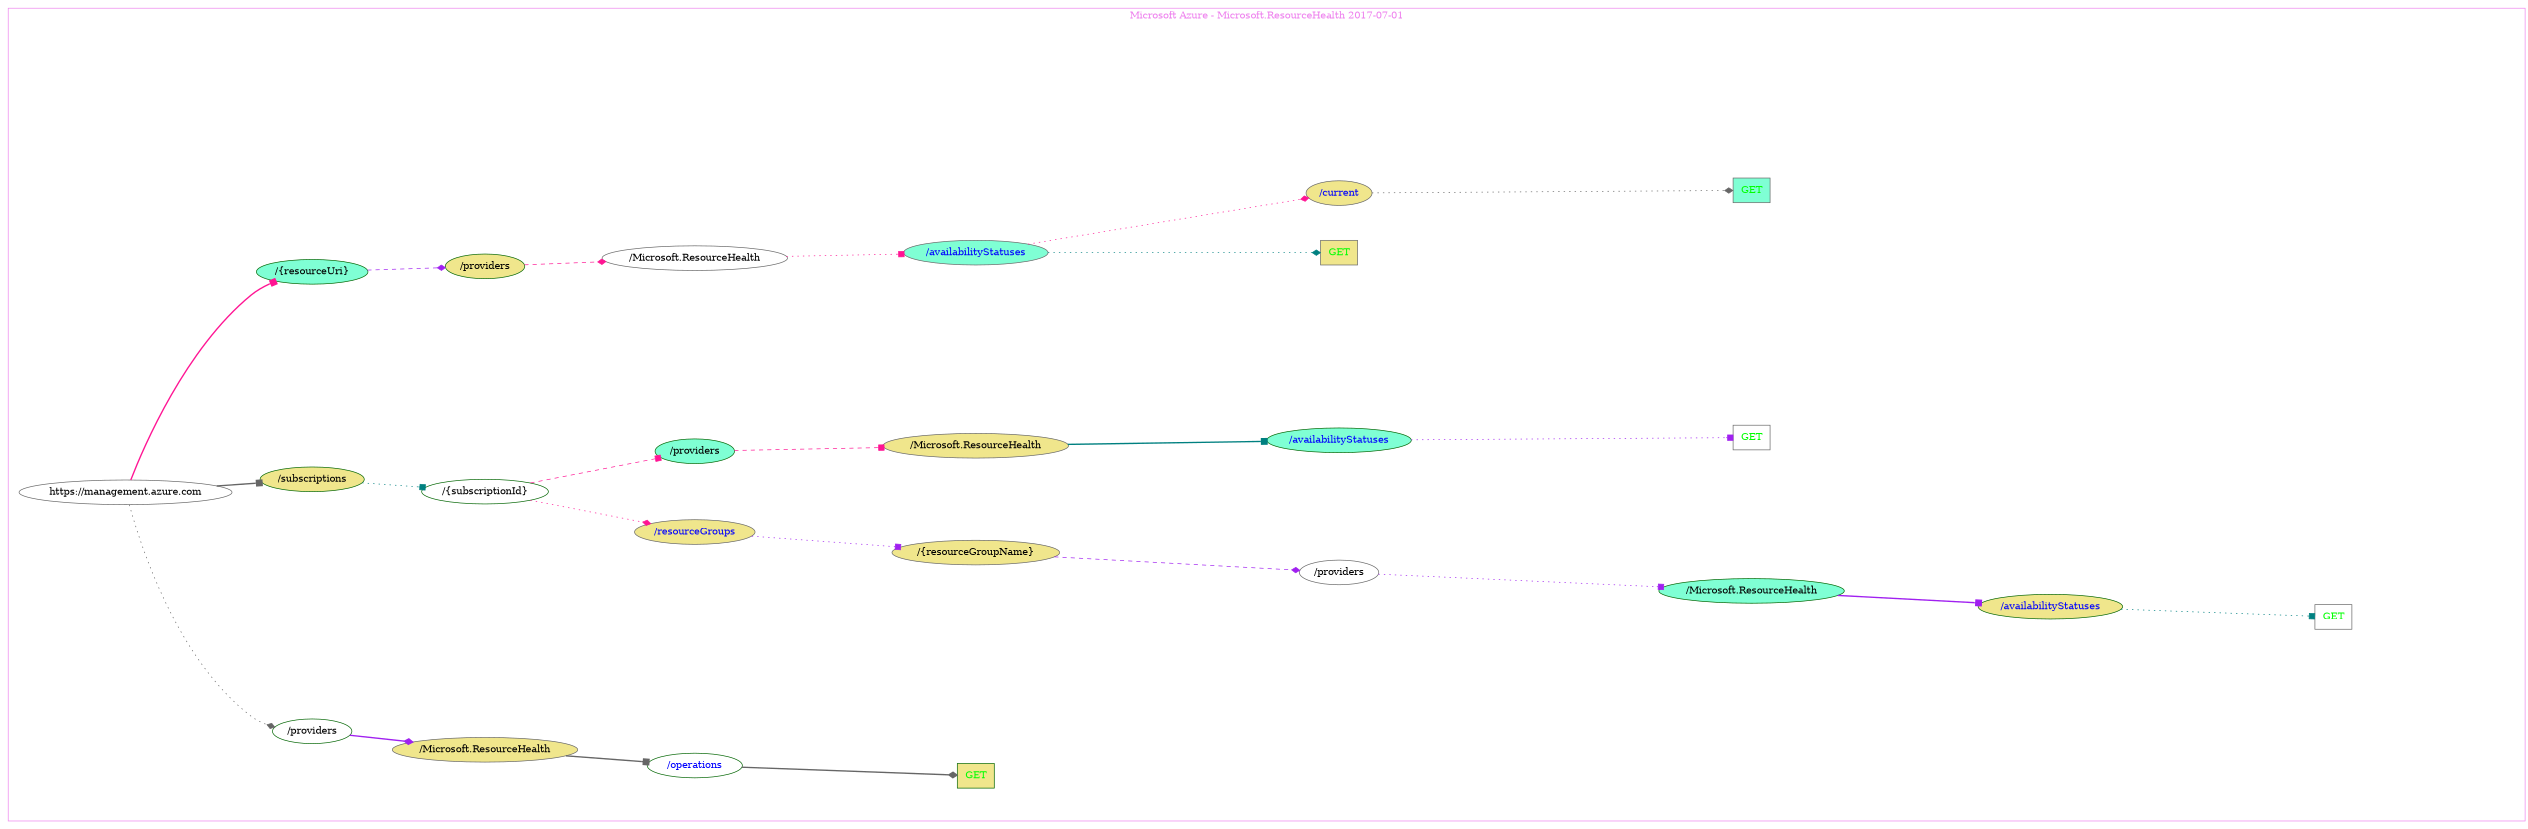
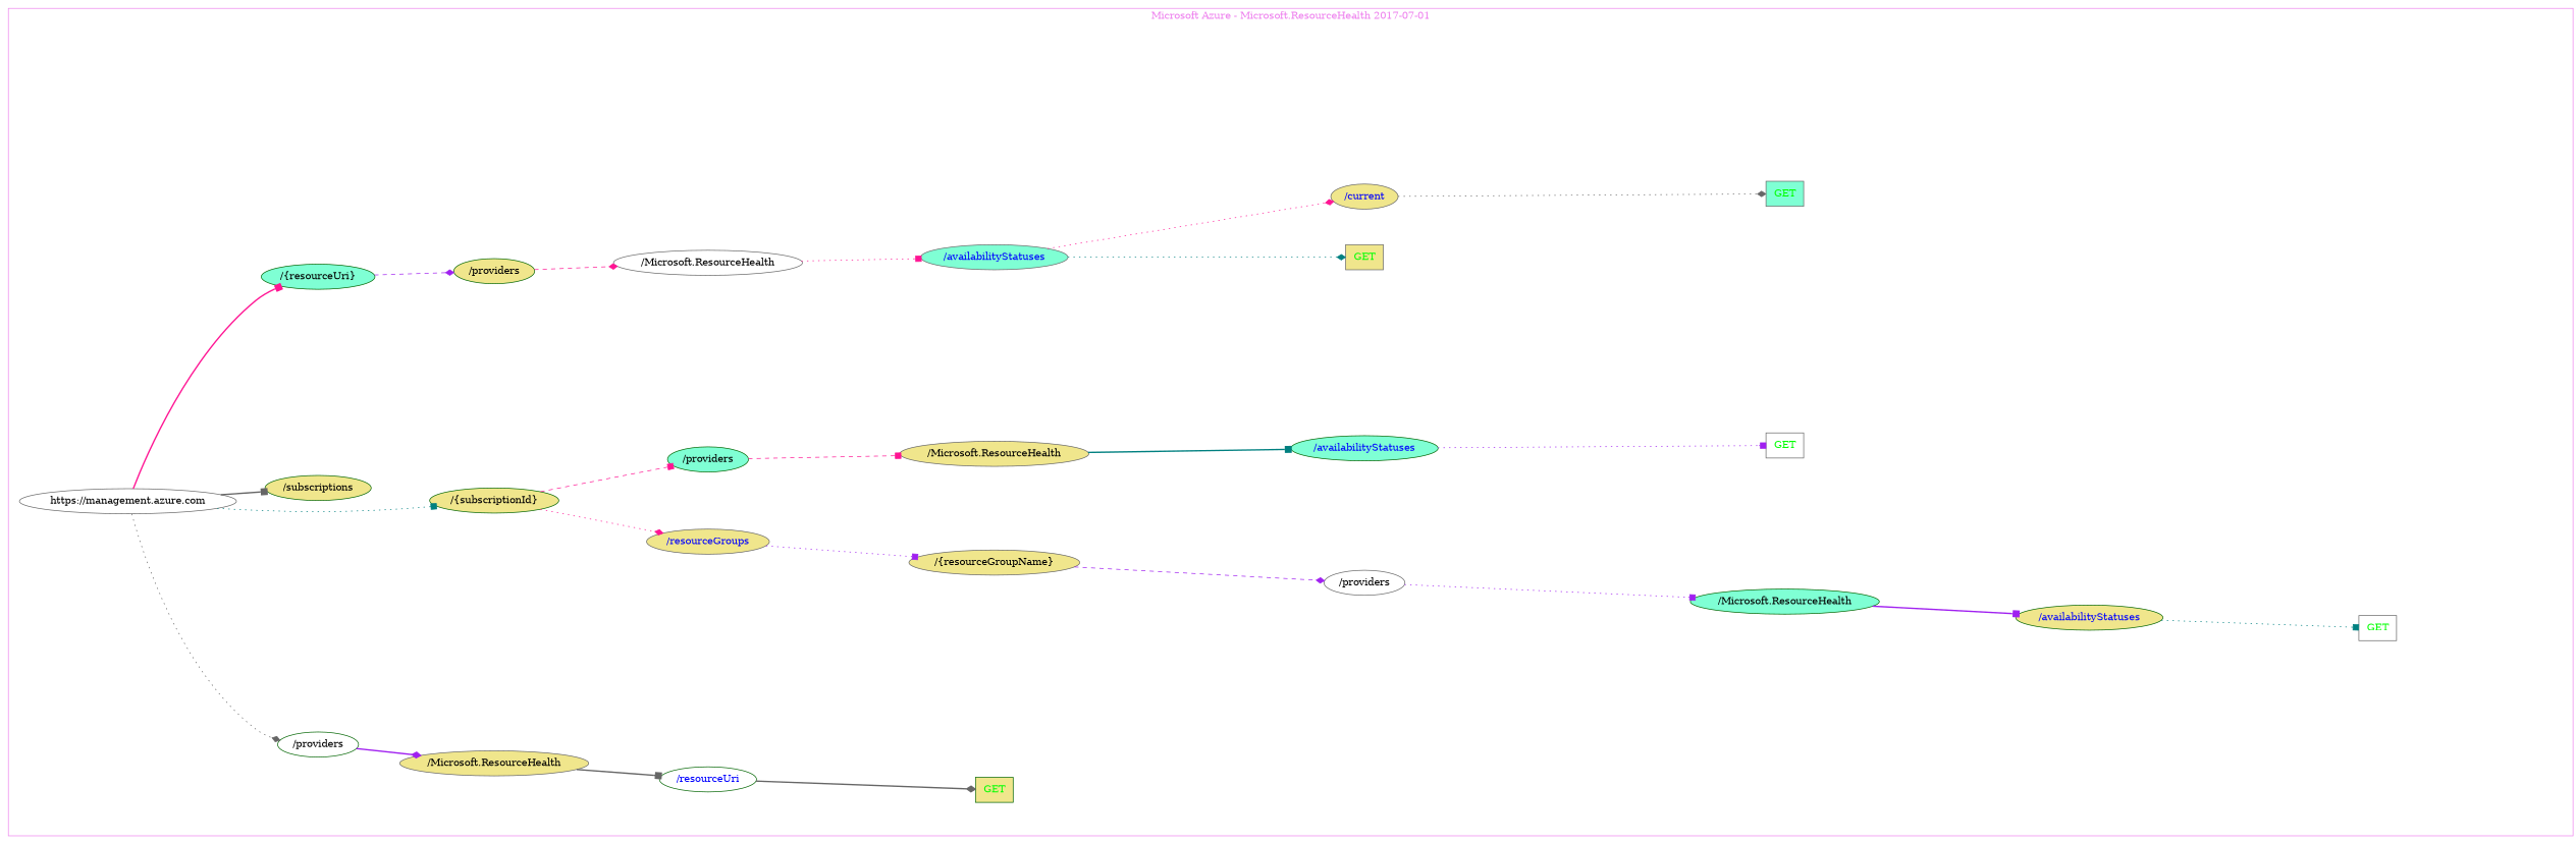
  digraph {
    rankdir=LR
    node [color=gray40 fillcolor=khaki fontcolor=black shape=ellipse style=filled]
    edge [arrowhead=box color=purple fontcolor=black style=dotted]
    n1 [color=darkgreen fontcolor=green label=GET shape=box]
-   n2 [color=darkgreen fillcolor=white fontcolor=blue label="/operations"]
+   n2 [color=darkgreen fillcolor=white fontcolor=blue label="/resourceUri"]
    n3 [label="/Microsoft.ResourceHealth"]
    n4 [color=darkgreen fillcolor=white label="/providers"]
    n5 [fillcolor=white fontcolor=green label=GET shape=box]
    n6 [color=darkgreen fontcolor=blue label="/availabilityStatuses"]
    n7 [color=darkgreen fillcolor=aquamarine label="/Microsoft.ResourceHealth"]
    n8 [fillcolor=white label="/providers"]
    n9 [label="/{resourceGroupName}"]
    n10 [fontcolor=blue label="/resourceGroups"]
    n11 [fillcolor=white fontcolor=green label=GET shape=box]
    n12 [color=darkgreen fillcolor=aquamarine fontcolor=blue label="/availabilityStatuses"]
    n13 [label="/Microsoft.ResourceHealth"]
    n14 [color=darkgreen fillcolor=aquamarine label="/providers"]
-   n15 [color=darkgreen fillcolor=white label="/{subscriptionId}"]
+   n15 [color=darkgreen label="/{subscriptionId}"]
    n16 [color=darkgreen label="/subscriptions"]
    n17 [fontcolor=green label=GET shape=box]
    n18 [fillcolor=aquamarine fontcolor=green label=GET shape=box]
    n19 [fontcolor=blue label="/current"]
    n20 [fillcolor=aquamarine fontcolor=blue label="/availabilityStatuses"]
    n21 [fillcolor=white label="/Microsoft.ResourceHealth"]
    n22 [color=darkgreen label="/providers"]
    n23 [color=darkgreen fillcolor=aquamarine label="/{resourceUri}"]
    n24 [fillcolor=white label="https://management.azure.com"]
    subgraph cluster_1 {
      color=violet
      fontcolor=violet
      label="Microsoft Azure - Microsoft.ResourceHealth 2017-07-01"
      subgraph cluster_2 {
        color=white
        fontcolor=white
        label="Microsoft Azure - Microsoft.ResourceHealth 2017-07-01"
        n24
        subgraph cluster_3 {
          color=white
          fontcolor=white
          label="Microsoft Azure - Microsoft.ResourceHealth 2017-07-01"
          n4
          subgraph cluster_4 {
            color=white
            fontcolor=white
            label="Microsoft Azure - Microsoft.ResourceHealth 2017-07-01"
            n3
            subgraph cluster_5 {
              color=white
              fontcolor=white
              label="Microsoft Azure - Microsoft.ResourceHealth 2017-07-01"
              n2
              subgraph cluster_6 {
                color=white
                fontcolor=white
                label="Microsoft Azure - Microsoft.ResourceHealth 2017-07-01"
                n1
              }
            }
          }
        }
        subgraph cluster_7 {
          color=white
          fontcolor=white
          label="Microsoft Azure - Microsoft.ResourceHealth 2017-07-01"
          n16
          subgraph cluster_8 {
            color=white
            fontcolor=white
            label="Microsoft Azure - Microsoft.ResourceHealth 2017-07-01"
            n15
            subgraph cluster_9 {
              color=white
              fontcolor=white
              label="Microsoft Azure - Microsoft.ResourceHealth 2017-07-01"
              n10
              subgraph cluster_10 {
                color=white
                fontcolor=white
                label="Microsoft Azure - Microsoft.ResourceHealth 2017-07-01"
                n9
                subgraph cluster_11 {
                  color=white
                  fontcolor=white
                  label="Microsoft Azure - Microsoft.ResourceHealth 2017-07-01"
                  n8
                  subgraph cluster_12 {
                    color=white
                    fontcolor=white
                    label="Microsoft Azure - Microsoft.ResourceHealth 2017-07-01"
                    n7
                    subgraph cluster_13 {
                      color=white
                      fontcolor=white
                      label="Microsoft Azure - Microsoft.ResourceHealth 2017-07-01"
                      n6
                      subgraph cluster_14 {
                        color=white
                        fontcolor=white
                        label="Microsoft Azure - Microsoft.ResourceHealth 2017-07-01"
                        n5
                      }
                    }
                  }
                }
              }
            }
            subgraph cluster_15 {
              color=white
              fontcolor=white
              label="Microsoft Azure - Microsoft.ResourceHealth 2017-07-01"
              n14
              subgraph cluster_16 {
                color=white
                fontcolor=white
                label="Microsoft Azure - Microsoft.ResourceHealth 2017-07-01"
                n13
                subgraph cluster_17 {
                  color=white
                  fontcolor=white
                  label="Microsoft Azure - Microsoft.ResourceHealth 2017-07-01"
                  n12
                  subgraph cluster_18 {
                    color=white
                    fontcolor=white
                    label="Microsoft Azure - Microsoft.ResourceHealth 2017-07-01"
                    n11
                  }
                }
              }
            }
          }
        }
        subgraph cluster_19 {
          color=white
          fontcolor=white
          label="Microsoft Azure - Microsoft.ResourceHealth 2017-07-01"
          n23
          subgraph cluster_20 {
            color=white
            fontcolor=white
            label="Microsoft Azure - Microsoft.ResourceHealth 2017-07-01"
            n22
            subgraph cluster_21 {
              color=white
              fontcolor=white
              label="Microsoft Azure - Microsoft.ResourceHealth 2017-07-01"
              n21
              subgraph cluster_22 {
                color=white
                fontcolor=white
                label="Microsoft Azure - Microsoft.ResourceHealth 2017-07-01"
                n20
                subgraph cluster_23 {
                  color=white
                  fontcolor=white
                  label="Microsoft Azure - Microsoft.ResourceHealth 2017-07-01"
                  n17
                }
                subgraph cluster_24 {
                  color=white
                  fontcolor=white
                  label="Microsoft Azure - Microsoft.ResourceHealth 2017-07-01"
                  n19
                  subgraph cluster_25 {
                    color=white
                    fontcolor=white
                    label="Microsoft Azure - Microsoft.ResourceHealth 2017-07-01"
                    n18
                  }
                }
              }
            }
          }
        }
      }
    }
    n2 -> n1 [arrowhead=diamond color=gray40 fontcolor=green style=bold]
    n3 -> n2 [color=gray40 fontcolor=blue style=bold]
    n4 -> n3 [arrowhead=diamond style=bold]
    n6 -> n5 [color=teal fontcolor=green]
    n7 -> n6 [fontcolor=blue style=bold]
    n8 -> n7
    n9 -> n8 [arrowhead=diamond style=dashed]
    n10 -> n9
    n12 -> n11 [fontcolor=green]
    n13 -> n12 [color=teal fontcolor=blue style=bold]
    n14 -> n13 [color=deeppink style=dashed]
    n15 -> n10 [arrowhead=diamond color=deeppink]
    n15 -> n14 [color=deeppink style=dashed]
-   n16 -> n15 [color=teal]
+   n24 -> n15 [color=teal]
    n19 -> n18 [arrowhead=diamond color=gray40 fontcolor=green]
    n20 -> n17 [arrowhead=diamond color=teal fontcolor=green]
    n20 -> n19 [arrowhead=diamond color=deeppink fontcolor=blue]
    n21 -> n20 [color=deeppink fontcolor=blue]
    n22 -> n21 [arrowhead=diamond color=deeppink style=dashed]
    n23 -> n22 [arrowhead=diamond style=dashed]
    n24 -> n4 [arrowhead=diamond color=gray40]
    n24 -> n16 [color=gray40 style=bold]
    n24 -> n23 [color=deeppink style=bold]
  }
